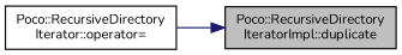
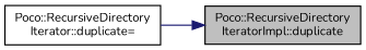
  digraph {
    rankdir=RL
    fontname=Nunito
    node [color=black fontname=Nunito fontsize=10 shape=record style=filled]
    n1 [fillcolor=grey75 fontcolor=black height=0.2 label="Poco::RecursiveDirectory\lIteratorImpl::duplicate" width=0.4]
-   n2 [fillcolor=white height=0.2 label="Poco::RecursiveDirectory\lIterator::operator=" width=0.4]
+   n2 [fillcolor=white height=0.2 label="Poco::RecursiveDirectory\lIterator::duplicate=" width=0.4]
    n1 -> n2 [color=midnightblue dir=back fontname=Nunito fontsize=10 labelfontname=Helvetica labelfontsize=10 style=solid]
  }
